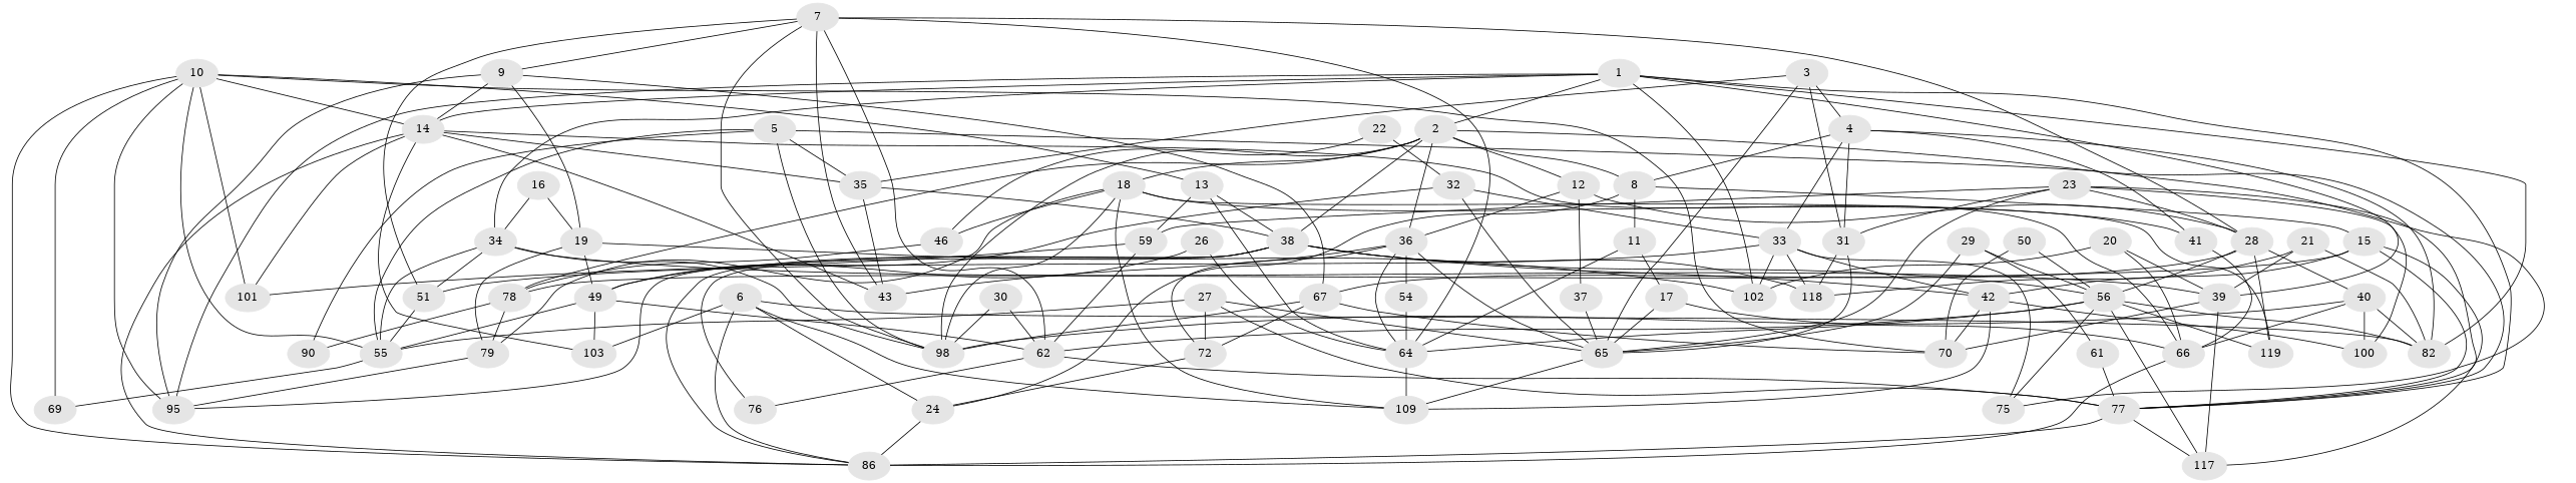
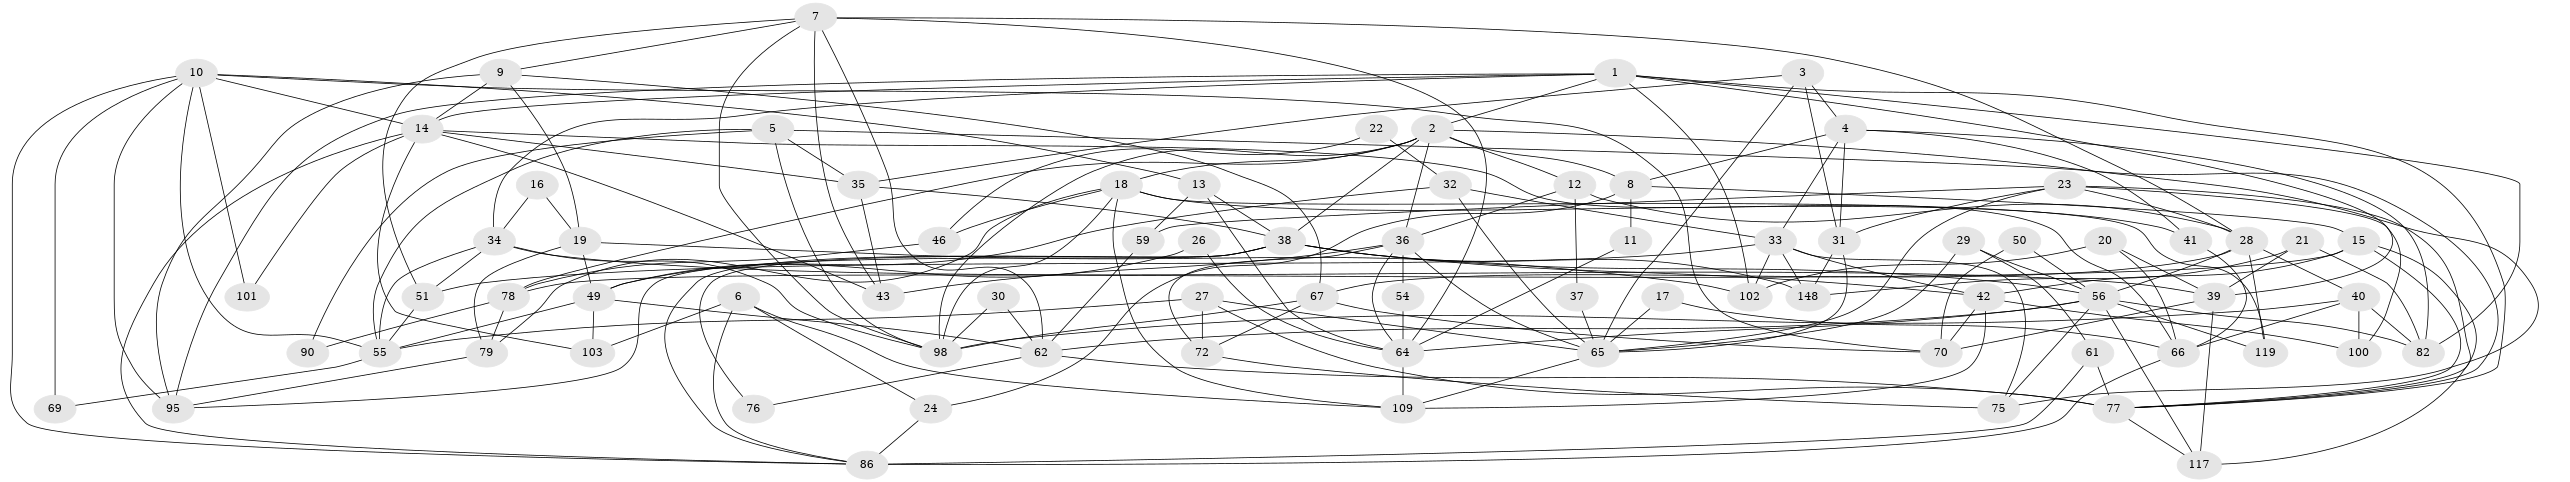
  graph {
    node [color=gray90 style=filled]
    1 [super="+44"]
    2 [super="+25"]
    14 [super="+68"]
    34
    39 [super="+96"]
    77 [super="+87"]
    82 [super="+97"]
    95
    102
    8
    12
    18 [super="+57"]
    36 [super="+85"]
    38 [super="+106"]
    75
    78 [super="+110"]
    98 [super="+116"]
    35
    86 [super="+111"]
    103
    43 [super="+113"]
    101
    66 [super="+74"]
    55 [super="+84"]
    51 [super="+105"]
    70 [super="+80"]
    117
    24
    11
    15 [super="+53"]
    28 [super="+93"]
    37
    41 [super="+108"]
    109
    46
    79
    119
    65 [super="+115"]
    64 [super="+107"]
    72 [super="+88"]
    54
    42 [super="+45"]
-   118
+   118 [label=148]
    56 [super="+63"]
    76
    90
    3 [super="+112"]
    4 [super="+91"]
    31 [super="+114"]
    33 [super="+81"]
    22 [super="+94"]
    32
    5 [super="+71"]
    69
    6
    7 [super="+73"]
    9 [super="+52"]
    62 [super="+99"]
    19 [super="+48"]
    67 [super="+89"]
    40 [super="+60"]
    17
    49 [super="+59"]
    10 [super="+92"]
    13
    n66 [label=59 super="+120"]
    100
    16
    20
    21 [super="+47"]
    23 [super="+104"]
    26
    27
    29
    61
    30
    50
    1 -- 2
    1 -- 14
    1 -- 34
    1 -- 39
    1 -- 77
    1 -- 82
    1 -- 95
    1 -- 102
    2 -- 8
    2 -- 12
    2 -- 18
    2 -- 36
    2 -- 38
    2 -- 75
    2 -- 78
    2 -- 98
    14 -- 35
    14 -- 86
    14 -- 103
    14 -- 43
    14 -- 101
    14 -- 66
    34 -- 39
    34 -- 98
    34 -- 55
    34 -- 51
    39 -- 70
    39 -- 117
-   77 -- 86
+   61 -- 86
    77 -- 117
    8 -- 24
    8 -- 11
    8 -- 15
    12 -- 36
    12 -- 28 [weight=2]
    12 -- 37
    18 -- 98
    18 -- 41 [weight=2]
    18 -- 109
    18 -- 46
    18 -- 79
    18 -- 119
    36 -- 43
    36 -- 65
    36 -- 64
    36 -- 72
    36 -- 54
    38 -- 95
    38 -- 86
    38 -- 42
    38 -- 118
    38 -- 56
    38 -- 76
    78 -- 79
    78 -- 90
    35 -- 38
    35 -- 43
    66 -- 86
    55 -- 69
    51 -- 55
    24 -- 86
    11 -- 64
-   11 -- 17
    15 -- 77
    15 -- 78
    15 -- 117
    15 -- 42
    28 -- 119
    28 -- 56
    28 -- 67
    28 -- 40
    37 -- 65
    41 -- 66
    46 -- 78
    79 -- 95
    65 -- 109
    64 -- 109
-   72 -- 24
+   72 -- 75
    54 -- 64
    42 -- 70 [weight=2]
    42 -- 109
    42 -- 100
    56 -- 82
    56 -- 75
    56 -- 117
    56 -- 119
    56 -- 64
    56 -- 62
    3 -- 35
    3 -- 65
    3 -- 4 [weight=2]
    3 -- 31
    4 -- 82
    4 -- 8
    4 -- 41
    4 -- 31
    4 -- 33
    31 -- 65
    31 -- 118
    33 -- 102
    33 -- 75
    33 -- 51
    33 -- 42
    33 -- 118
    22 -- 46
    22 -- 32
    32 -- 65
    32 -- 33
    32 -- 49
    5 -- 77
    5 -- 98
    5 -- 35
    5 -- 55
    5 -- 90
-   6 -- 82
    6 -- 86
    6 -- 103
    6 -- 24
    6 -- 109
    7 -- 98
    7 -- 43
    7 -- 51
    7 -- 28
    7 -- 64
    7 -- 9
    7 -- 62
    9 -- 14 [weight=2]
    9 -- 95
    9 -- 19
    9 -- 67
    62 -- 77
    62 -- 76
    19 -- 102
    19 -- 79
    19 -- 49
    67 -- 98
    67 -- 70
    67 -- 72
    40 -- 82
    40 -- 98
    40 -- 66
    40 -- 100
    17 -- 66
    17 -- 65
    49 -- 103
    49 -- 55
    49 -- 62
    10 -- 14
    10 -- 95
    10 -- 86
    10 -- 101
    10 -- 55
    10 -- 70
    10 -- 69
    10 -- 13
    13 -- 38
    13 -- 64
    13 -- n66
-   n66 -- 101
    n66 -- 62
    16 -- 34
    16 -- 19
    20 -- 39
    20 -- 102
    20 -- 66
    21 -- 39
    21 -- 82
    21 -- 118
    23 -- 77
    23 -- 28
    23 -- 65
    23 -- 31
    23 -- n66
    23 -- 100
    26 -- 64
    26 -- 49
    27 -- 77
    27 -- 55
    27 -- 65
    27 -- 72
    29 -- 65
    29 -- 56
    29 -- 61
    61 -- 77
    30 -- 98
    30 -- 62
    50 -- 70
    50 -- 56
  }
